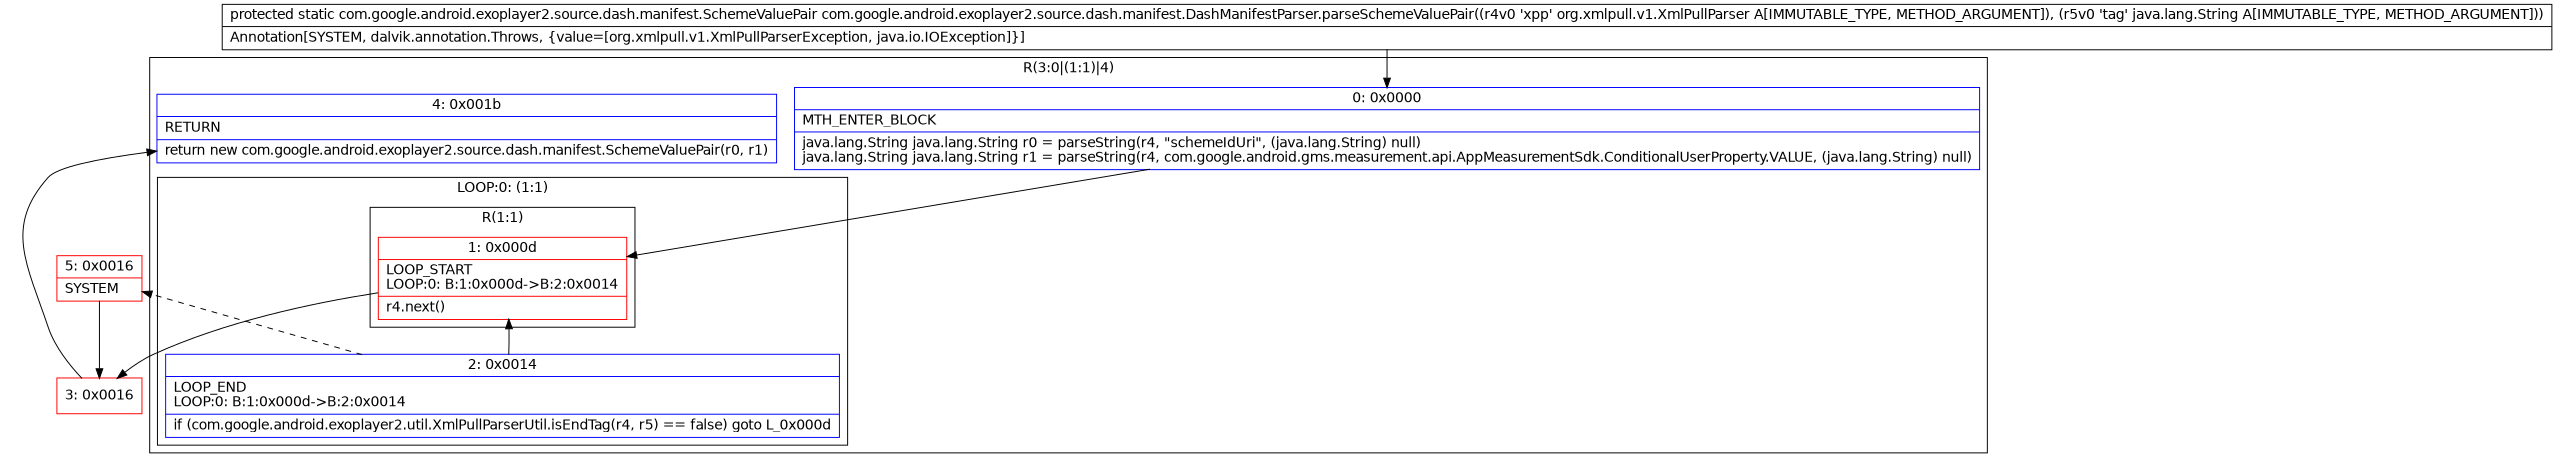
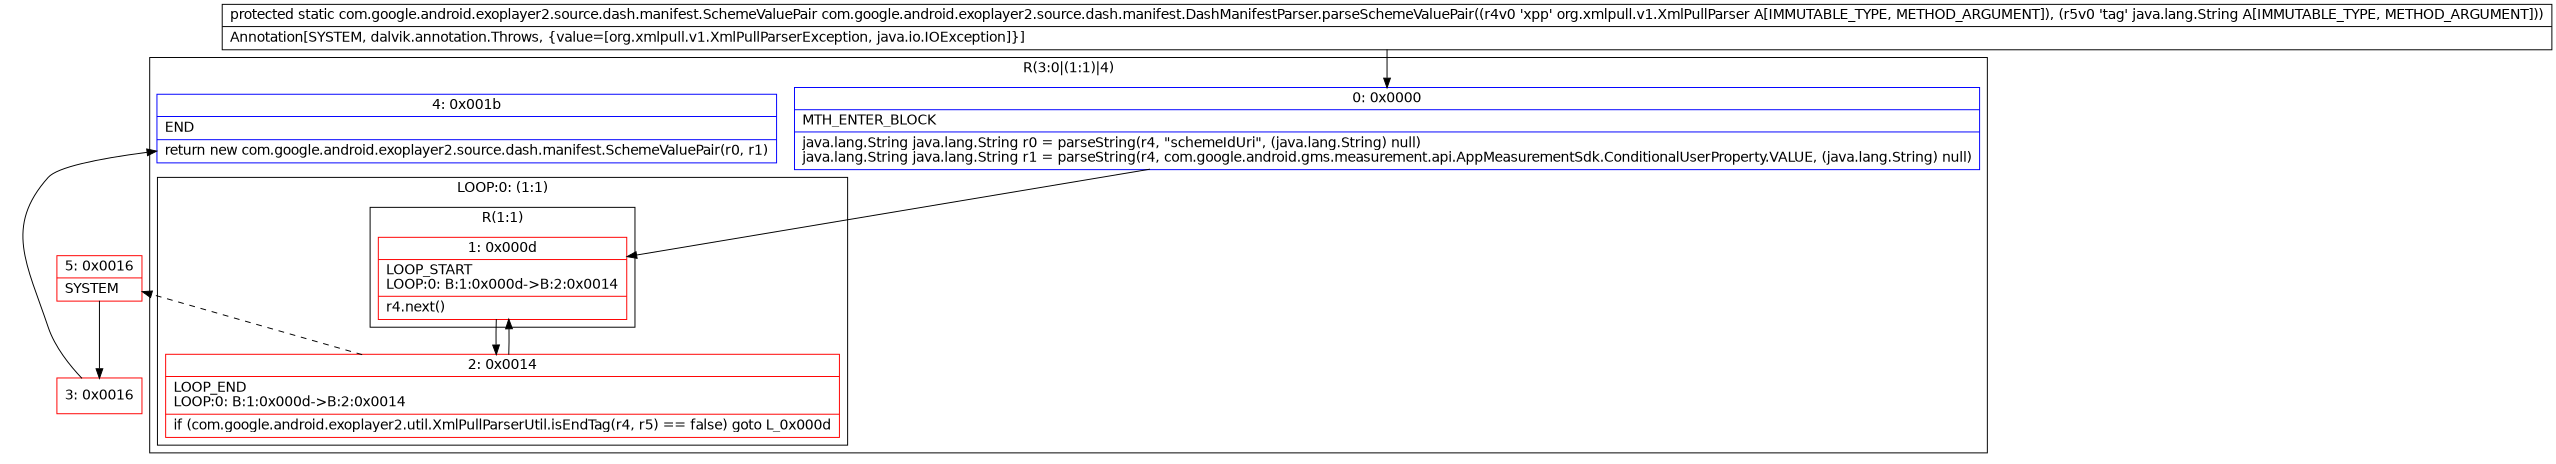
  digraph {
    fontname="DejaVu Sans"
    node [color=red fontname="DejaVu Sans" shape=record]
    edge [fontname="DejaVu Sans"]
    n1 [label="{1\:\ 0x000d|LOOP_START\lLOOP:0: B:1:0x000d\-\>B:2:0x0014\l|r4.next()\l}"]
-   n2 [color=blue label="{2\:\ 0x0014|LOOP_END\lLOOP:0: B:1:0x000d\-\>B:2:0x0014\l|if (com.google.android.exoplayer2.util.XmlPullParserUtil.isEndTag(r4, r5) == false) goto L_0x000d\l}"]
+   n2 [label="{2\:\ 0x0014|LOOP_END\lLOOP:0: B:1:0x000d\-\>B:2:0x0014\l|if (com.google.android.exoplayer2.util.XmlPullParserUtil.isEndTag(r4, r5) == false) goto L_0x000d\l}"]
    n3 [color=blue label="{0\:\ 0x0000|MTH_ENTER_BLOCK\l|java.lang.String java.lang.String r0 = parseString(r4, \"schemeIdUri\", (java.lang.String) null)\ljava.lang.String java.lang.String r1 = parseString(r4, com.google.android.gms.measurement.api.AppMeasurementSdk.ConditionalUserProperty.VALUE, (java.lang.String) null)\l}"]
-   n4 [color=blue label="{4\:\ 0x001b|RETURN\l|return new com.google.android.exoplayer2.source.dash.manifest.SchemeValuePair(r0, r1)\l}"]
+   n4 [color=blue label="{4\:\ 0x001b|END\l|return new com.google.android.exoplayer2.source.dash.manifest.SchemeValuePair(r0, r1)\l}"]
    n5 [label="{5\:\ 0x0016|SYSTEM\l}"]
    n6 [label="{3\:\ 0x0016}"]
    n7 [label="{protected static com.google.android.exoplayer2.source.dash.manifest.SchemeValuePair com.google.android.exoplayer2.source.dash.manifest.DashManifestParser.parseSchemeValuePair((r4v0 'xpp' org.xmlpull.v1.XmlPullParser A[IMMUTABLE_TYPE, METHOD_ARGUMENT]), (r5v0 'tag' java.lang.String A[IMMUTABLE_TYPE, METHOD_ARGUMENT]))  | Annotation[SYSTEM, dalvik.annotation.Throws, \{value=[org.xmlpull.v1.XmlPullParserException, java.io.IOException]\}]\l}" color=""]
    subgraph cluster_1 {
      label="R(3:0|(1:1)|4)"
      n3
      n4
      subgraph cluster_2 {
        label="LOOP:0: (1:1)"
        n2
        subgraph cluster_3 {
          label="R(1:1)"
          n1
        }
      }
    }
-   n1 -> n6
+   n1 -> n2
    n2 -> n1
    n2 -> n5 [style=dashed]
    n3 -> n1
    n5 -> n6
    n6 -> n4
    n7 -> n3
  }
